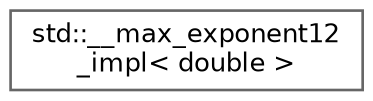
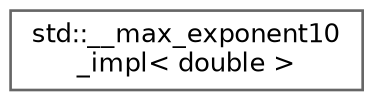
  digraph {
    rankdir=LR
-   n1 [color=grey40 fillcolor=white fontname=Helvetica fontsize=10 height=0.2 label="std::__max_exponent12\l_impl\< double \>" shape=box style=filled width=0.4]
+   n1 [color=grey40 fillcolor=white fontname=Helvetica fontsize=10 height=0.2 label="std::__max_exponent10\l_impl\< double \>" shape=box style=filled width=0.4]
  }
